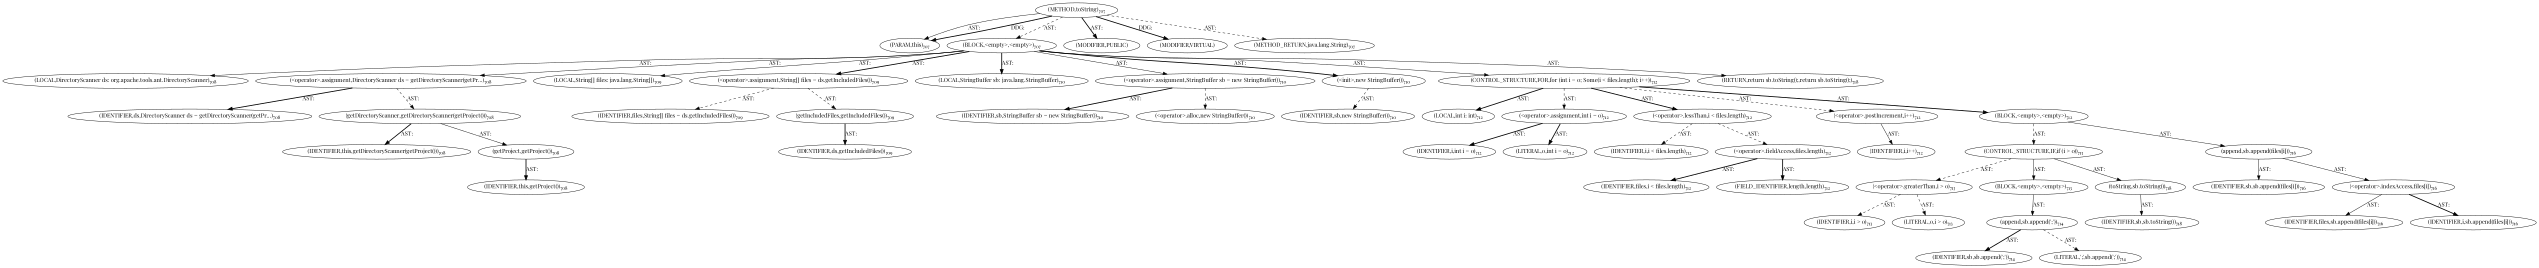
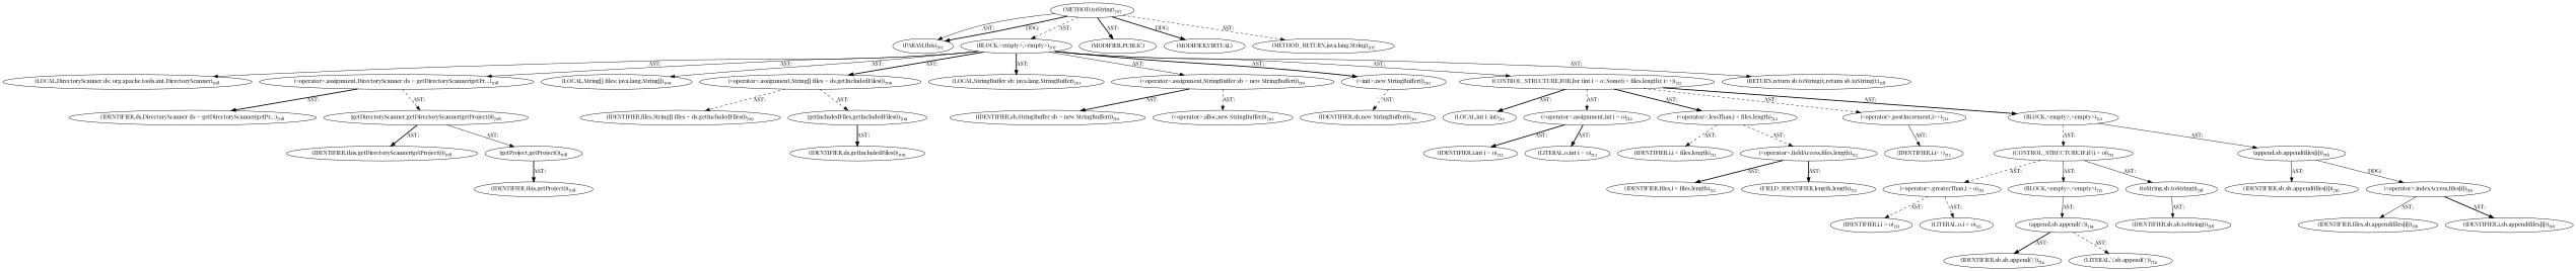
  digraph {
    fontname="Playfair Display"
    node [fontname="Playfair Display"]
    edge [fontname="Playfair Display" style=bold]
    n1 [label=<(METHOD,toString)<SUB>707</SUB>>]
    n2 [label=<(PARAM,this)<SUB>707</SUB>>]
    n3 [label=<(BLOCK,&lt;empty&gt;,&lt;empty&gt;)<SUB>707</SUB>>]
    n4 [label=<(MODIFIER,PUBLIC)>]
    n5 [label=<(MODIFIER,VIRTUAL)>]
    n6 [label=<(METHOD_RETURN,java.lang.String)<SUB>707</SUB>>]
    n7 [label=<(LOCAL,DirectoryScanner ds: org.apache.tools.ant.DirectoryScanner)<SUB>708</SUB>>]
    n8 [label=<(&lt;operator&gt;.assignment,DirectoryScanner ds = getDirectoryScanner(getPr...)<SUB>708</SUB>>]
    n9 [label=<(LOCAL,String[] files: java.lang.String[])<SUB>709</SUB>>]
    n10 [label=<(&lt;operator&gt;.assignment,String[] files = ds.getIncludedFiles())<SUB>709</SUB>>]
    n11 [label=<(LOCAL,StringBuffer sb: java.lang.StringBuffer)<SUB>710</SUB>>]
    n12 [label=<(&lt;operator&gt;.assignment,StringBuffer sb = new StringBuffer())<SUB>710</SUB>>]
    n13 [label=<(&lt;init&gt;,new StringBuffer())<SUB>710</SUB>>]
    n14 [label=<(CONTROL_STRUCTURE,FOR,for (int i = 0; Some(i &lt; files.length); i++))<SUB>712</SUB>>]
    n15 [label=<(RETURN,return sb.toString();,return sb.toString();)<SUB>718</SUB>>]
    n16 [label=<(IDENTIFIER,ds,DirectoryScanner ds = getDirectoryScanner(getPr...)<SUB>708</SUB>>]
    n17 [label=<(getDirectoryScanner,getDirectoryScanner(getProject()))<SUB>708</SUB>>]
    n18 [label=<(IDENTIFIER,files,String[] files = ds.getIncludedFiles())<SUB>709</SUB>>]
    n19 [label=<(getIncludedFiles,getIncludedFiles())<SUB>709</SUB>>]
    n20 [label=<(IDENTIFIER,sb,StringBuffer sb = new StringBuffer())<SUB>710</SUB>>]
    n21 [label=<(&lt;operator&gt;.alloc,new StringBuffer())<SUB>710</SUB>>]
    n22 [label=<(IDENTIFIER,sb,new StringBuffer())<SUB>710</SUB>>]
    n23 [label=<(LOCAL,int i: int)<SUB>712</SUB>>]
    n24 [label=<(&lt;operator&gt;.assignment,int i = 0)<SUB>712</SUB>>]
    n25 [label=<(&lt;operator&gt;.lessThan,i &lt; files.length)<SUB>712</SUB>>]
    n26 [label=<(&lt;operator&gt;.postIncrement,i++)<SUB>712</SUB>>]
    n27 [label=<(BLOCK,&lt;empty&gt;,&lt;empty&gt;)<SUB>712</SUB>>]
    n28 [label=<(IDENTIFIER,this,getDirectoryScanner(getProject()))<SUB>708</SUB>>]
    n29 [label=<(getProject,getProject())<SUB>708</SUB>>]
    n30 [label=<(IDENTIFIER,this,getProject())<SUB>708</SUB>>]
    n31 [label=<(IDENTIFIER,ds,getIncludedFiles())<SUB>709</SUB>>]
    n32 [label=<(IDENTIFIER,i,int i = 0)<SUB>712</SUB>>]
    n33 [label=<(LITERAL,0,int i = 0)<SUB>712</SUB>>]
    n34 [label=<(IDENTIFIER,i,i &lt; files.length)<SUB>712</SUB>>]
    n35 [label=<(&lt;operator&gt;.fieldAccess,files.length)<SUB>712</SUB>>]
    n36 [label=<(IDENTIFIER,i,i++)<SUB>712</SUB>>]
    n37 [label=<(CONTROL_STRUCTURE,IF,if (i &gt; 0))<SUB>713</SUB>>]
    n38 [label=<(append,sb.append(files[i]))<SUB>716</SUB>>]
    n39 [label=<(IDENTIFIER,files,i &lt; files.length)<SUB>712</SUB>>]
    n40 [label=<(FIELD_IDENTIFIER,length,length)<SUB>712</SUB>>]
    n41 [label=<(&lt;operator&gt;.greaterThan,i &gt; 0)<SUB>713</SUB>>]
    n42 [label=<(BLOCK,&lt;empty&gt;,&lt;empty&gt;)<SUB>713</SUB>>]
    n43 [label=<(toString,sb.toString())<SUB>718</SUB>>]
    n44 [label=<(IDENTIFIER,sb,sb.append(files[i]))<SUB>716</SUB>>]
    n45 [label=<(&lt;operator&gt;.indexAccess,files[i])<SUB>716</SUB>>]
    n46 [label=<(IDENTIFIER,i,i &gt; 0)<SUB>713</SUB>>]
    n47 [label=<(LITERAL,0,i &gt; 0)<SUB>713</SUB>>]
    n48 [label=<(append,sb.append(';'))<SUB>714</SUB>>]
    n49 [label=<(IDENTIFIER,sb,sb.append(';'))<SUB>714</SUB>>]
    n50 [label=<(LITERAL,';',sb.append(';'))<SUB>714</SUB>>]
    n51 [label=<(IDENTIFIER,files,sb.append(files[i]))<SUB>716</SUB>>]
    n52 [label=<(IDENTIFIER,i,sb.append(files[i]))<SUB>716</SUB>>]
    n53 [label=<(IDENTIFIER,sb,sb.toString())<SUB>718</SUB>>]
    n1 -> n2 [label="AST: " style=solid]
    n1 -> n2 [label="DDG: "]
    n1 -> n3 [label="AST: " style=dashed]
    n1 -> n4 [label="AST: "]
    n1 -> n5 [label="DDG: "]
    n1 -> n6 [label="AST: " style=dashed]
    n3 -> n7 [label="AST: " style=solid]
    n3 -> n8 [label="AST: " style=solid]
    n3 -> n9 [label="AST: " style=solid]
    n3 -> n10 [label="AST: "]
    n3 -> n11 [label="AST: "]
    n3 -> n12 [label="AST: " style=solid]
    n3 -> n13 [label="AST: "]
    n3 -> n14 [label="AST: " style=solid]
    n3 -> n15 [label="AST: " style=solid]
    n8 -> n16 [label="AST: "]
    n8 -> n17 [label="AST: " style=dashed]
    n10 -> n18 [label="AST: " style=dashed]
    n10 -> n19 [label="AST: " style=dashed]
    n12 -> n20 [label="AST: "]
    n12 -> n21 [label="AST: " style=dashed]
    n13 -> n22 [label="AST: " style=dashed]
    n14 -> n23 [label="AST: "]
    n14 -> n24 [label="AST: " style=dashed]
    n14 -> n25 [label="AST: "]
    n14 -> n26 [label="AST: " style=dashed]
    n14 -> n27 [label="AST: "]
    n17 -> n28 [label="AST: "]
    n17 -> n29 [label="AST: " style=solid]
    n19 -> n31 [label="AST: "]
    n24 -> n32 [label="AST: "]
    n24 -> n33 [label="AST: "]
    n25 -> n34 [label="AST: " style=dashed]
    n25 -> n35 [label="AST: " style=dashed]
    n26 -> n36 [label="AST: " style=solid]
    n27 -> n37 [label="AST: " style=dashed]
    n27 -> n38 [label="AST: " style=solid]
    n29 -> n30 [label="AST: "]
    n35 -> n39 [label="AST: "]
    n35 -> n40 [label="AST: "]
    n37 -> n41 [label="AST: " style=dashed]
    n37 -> n42 [label="AST: " style=solid]
    n37 -> n43 [label="AST: " style=solid]
    n38 -> n44 [label="AST: " style=solid]
-   n38 -> n45 [label="AST: " style=solid]
+   n38 -> n45 [label="DDG: " style=solid]
    n41 -> n46 [label="AST: " style=dashed]
    n41 -> n47 [label="AST: " style=dashed]
    n42 -> n48 [label="AST: " style=solid]
    n43 -> n53 [label="AST: " style=solid]
    n45 -> n51 [label="AST: " style=solid]
    n45 -> n52 [label="AST: "]
    n48 -> n49 [label="AST: "]
    n48 -> n50 [label="AST: " style=dashed]
  }
